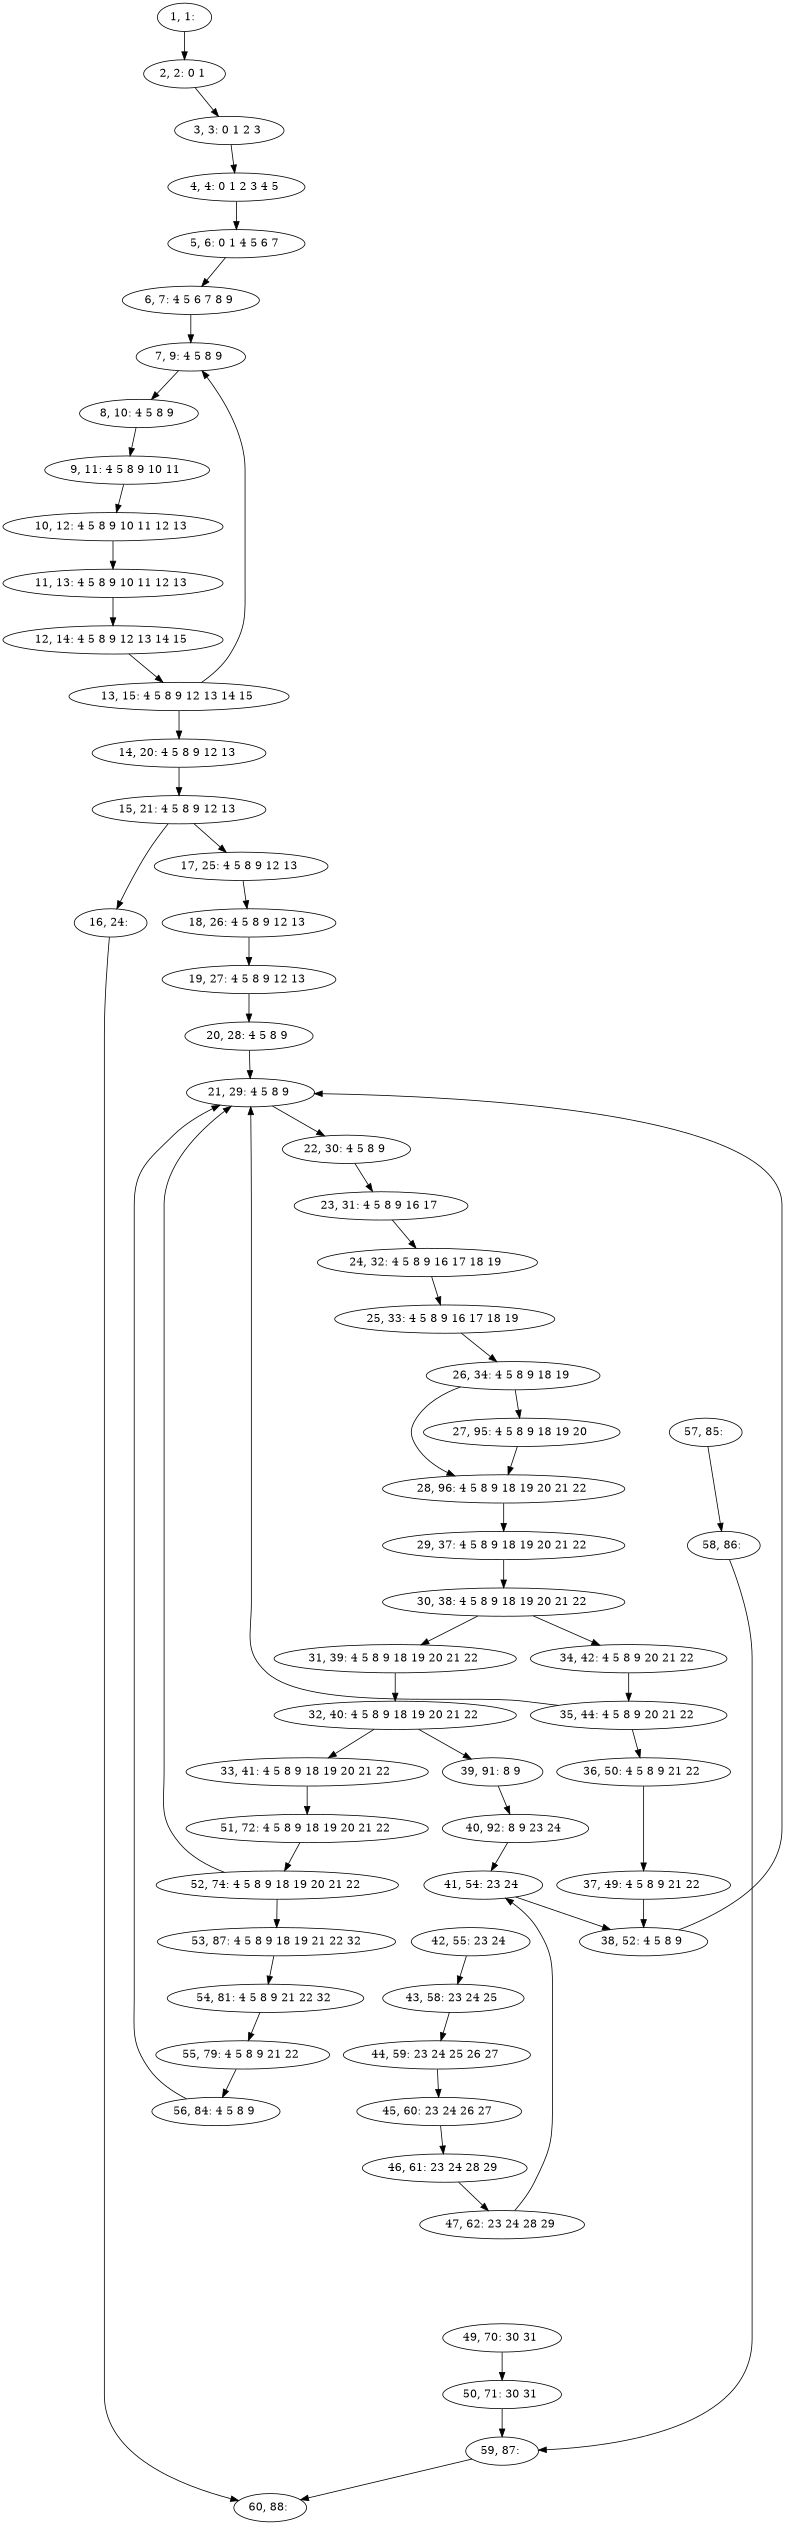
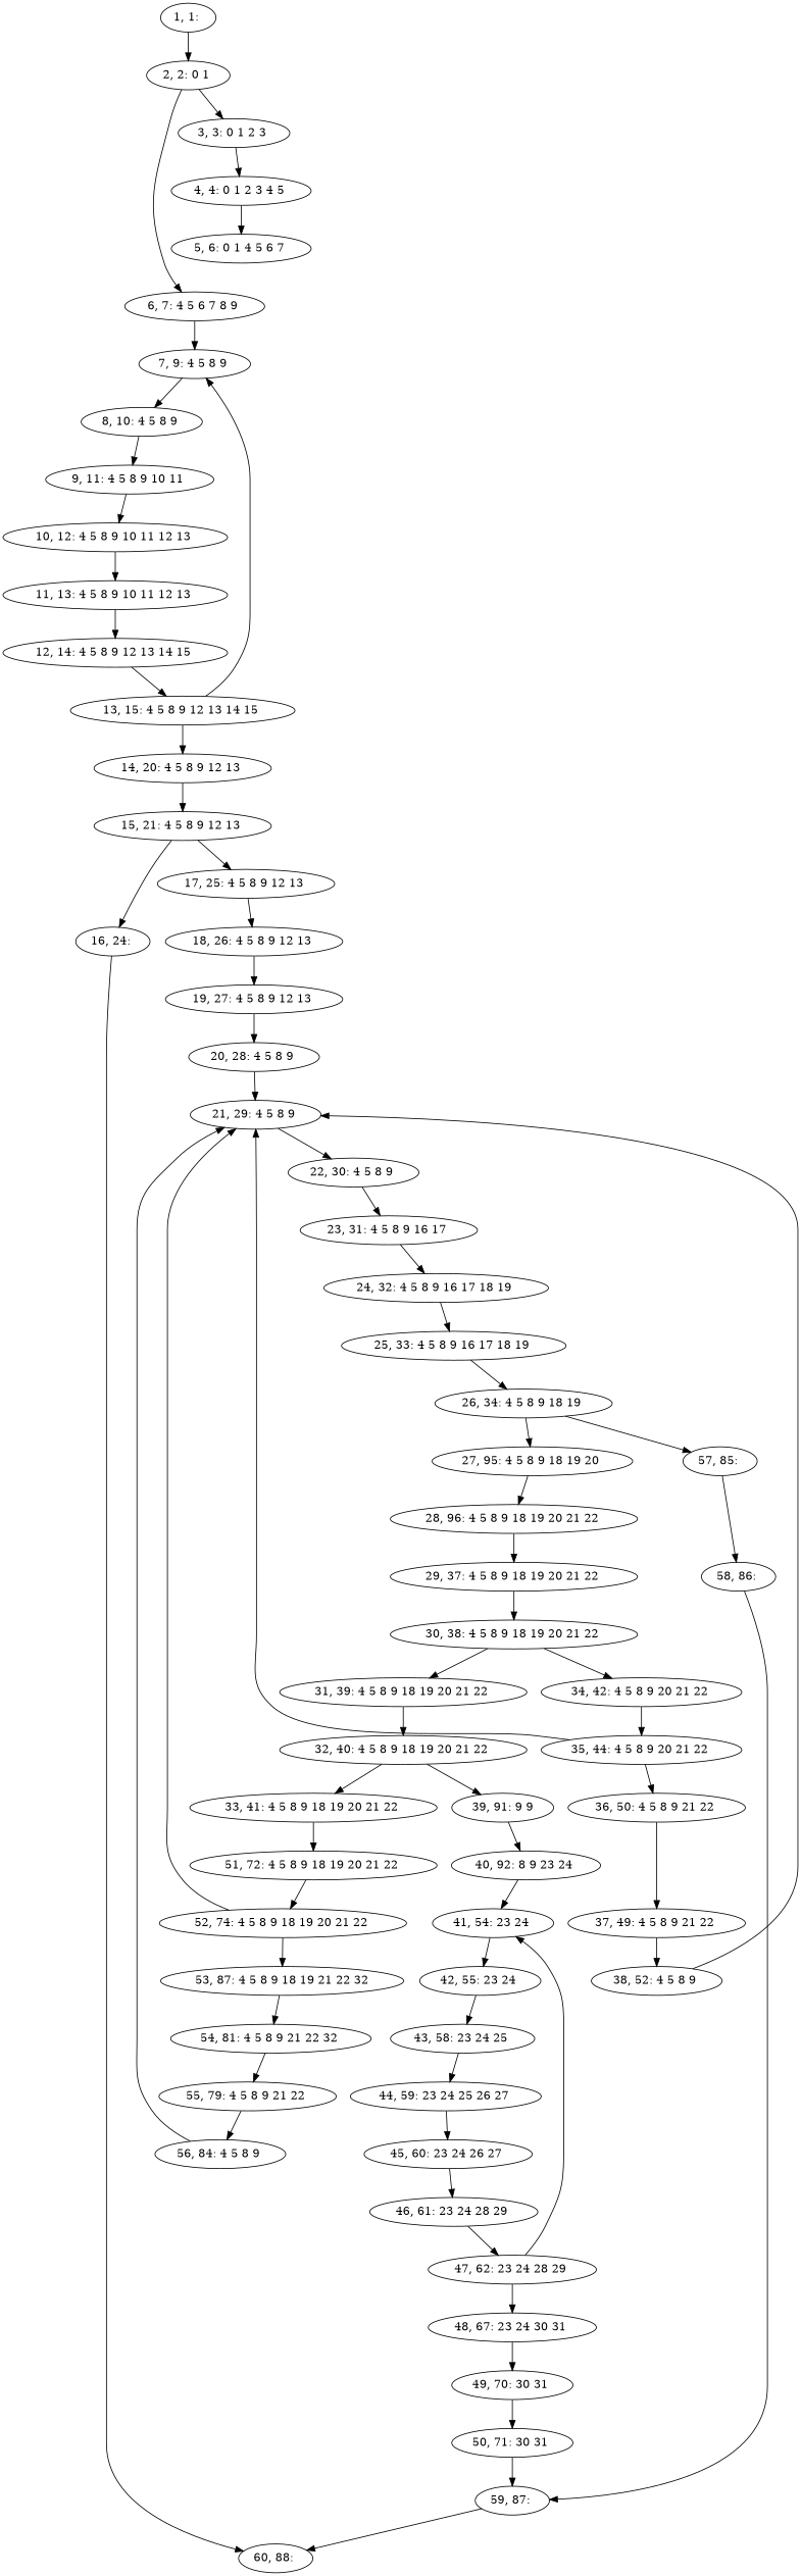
  digraph {
    n1 [label="1, 1: "]
    n2 [label="2, 2: 0 1 "]
    n3 [label="3, 3: 0 1 2 3 "]
    n4 [label="4, 4: 0 1 2 3 4 5 "]
    n5 [label="5, 6: 0 1 4 5 6 7 "]
    n6 [label="6, 7: 4 5 6 7 8 9 "]
    n7 [label="7, 9: 4 5 8 9 "]
    n8 [label="8, 10: 4 5 8 9 "]
    n9 [label="9, 11: 4 5 8 9 10 11 "]
    n10 [label="10, 12: 4 5 8 9 10 11 12 13 "]
    n11 [label="11, 13: 4 5 8 9 10 11 12 13 "]
    n12 [label="12, 14: 4 5 8 9 12 13 14 15 "]
    n13 [label="13, 15: 4 5 8 9 12 13 14 15 "]
    n14 [label="14, 20: 4 5 8 9 12 13 "]
    n15 [label="15, 21: 4 5 8 9 12 13 "]
    n16 [label="16, 24: "]
    n17 [label="17, 25: 4 5 8 9 12 13 "]
    n18 [label="60, 88: "]
    n19 [label="18, 26: 4 5 8 9 12 13 "]
    n20 [label="59, 87: "]
    n21 [label="19, 27: 4 5 8 9 12 13 "]
    n22 [label="20, 28: 4 5 8 9 "]
    n23 [label="21, 29: 4 5 8 9 "]
    n24 [label="22, 30: 4 5 8 9 "]
    n25 [label="23, 31: 4 5 8 9 16 17 "]
    n26 [label="24, 32: 4 5 8 9 16 17 18 19 "]
    n27 [label="25, 33: 4 5 8 9 16 17 18 19 "]
    n28 [label="26, 34: 4 5 8 9 18 19 "]
    n29 [label="27, 95: 4 5 8 9 18 19 20 "]
    n30 [label="57, 85: "]
    n31 [label="28, 96: 4 5 8 9 18 19 20 21 22 "]
    n32 [label="58, 86: "]
    n33 [label="29, 37: 4 5 8 9 18 19 20 21 22 "]
    n34 [label="30, 38: 4 5 8 9 18 19 20 21 22 "]
    n35 [label="31, 39: 4 5 8 9 18 19 20 21 22 "]
    n36 [label="34, 42: 4 5 8 9 20 21 22 "]
    n37 [label="32, 40: 4 5 8 9 18 19 20 21 22 "]
    n38 [label="35, 44: 4 5 8 9 20 21 22 "]
    n39 [label="33, 41: 4 5 8 9 18 19 20 21 22 "]
-   n40 [label="39, 91: 8 9 "]
+   n40 [label="39, 91: 9 9"]
    n41 [label="51, 72: 4 5 8 9 18 19 20 21 22 "]
    n42 [label="40, 92: 8 9 23 24 "]
    n43 [label="52, 74: 4 5 8 9 18 19 20 21 22 "]
    n44 [label="36, 50: 4 5 8 9 21 22 "]
    n45 [label="37, 49: 4 5 8 9 21 22 "]
    n46 [label="38, 52: 4 5 8 9 "]
    n47 [label="41, 54: 23 24 "]
    n48 [label="42, 55: 23 24 "]
    n49 [label="43, 58: 23 24 25 "]
    n50 [label="44, 59: 23 24 25 26 27 "]
    n51 [label="45, 60: 23 24 26 27 "]
    n52 [label="46, 61: 23 24 28 29 "]
    n53 [label="47, 62: 23 24 28 29 "]
+   n54 [label="48, 67: 23 24 30 31 "]
    n55 [label="49, 70: 30 31 "]
    n56 [label="50, 71: 30 31 "]
    n57 [label="53, 87: 4 5 8 9 18 19 21 22 32"]
    n58 [label="54, 81: 4 5 8 9 21 22 32 "]
    n59 [label="55, 79: 4 5 8 9 21 22 "]
    n60 [label="56, 84: 4 5 8 9 "]
    n1 -> n2
    n2 -> n3
    n3 -> n4
    n4 -> n5
-   n5 -> n6
+   n2 -> n6
    n6 -> n7
    n7 -> n8
    n8 -> n9
    n9 -> n10
    n10 -> n11
    n11 -> n12
    n12 -> n13
    n13 -> n7
    n13 -> n14
    n14 -> n15
    n15 -> n16
    n15 -> n17
    n16 -> n18
    n17 -> n19
    n19 -> n21
    n20 -> n18
    n21 -> n22
    n22 -> n23
    n23 -> n24
    n24 -> n25
    n25 -> n26
    n26 -> n27
    n27 -> n28
    n28 -> n29
-   n28 -> n31
+   n28 -> n30
    n29 -> n31
    n30 -> n32
    n31 -> n33
    n32 -> n20
    n33 -> n34
    n34 -> n35
    n34 -> n36
    n35 -> n37
    n36 -> n38
    n37 -> n39
    n37 -> n40
    n38 -> n23
    n38 -> n44
    n39 -> n41
    n40 -> n42
    n41 -> n43
    n42 -> n47
    n43 -> n23
    n43 -> n57
    n44 -> n45
    n45 -> n46
    n46 -> n23
-   n47 -> n46
+   n47 -> n48
    n48 -> n49
    n49 -> n50
    n50 -> n51
    n51 -> n52
    n52 -> n53
    n53 -> n47
+   n53 -> n54
+   n54 -> n55
    n55 -> n56
    n56 -> n20
    n57 -> n58
    n58 -> n59
    n59 -> n60
    n60 -> n23
  }
